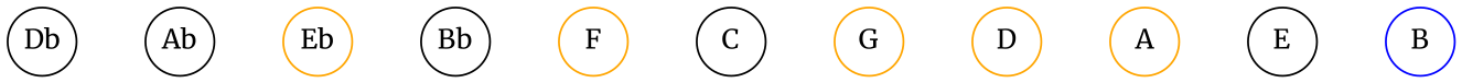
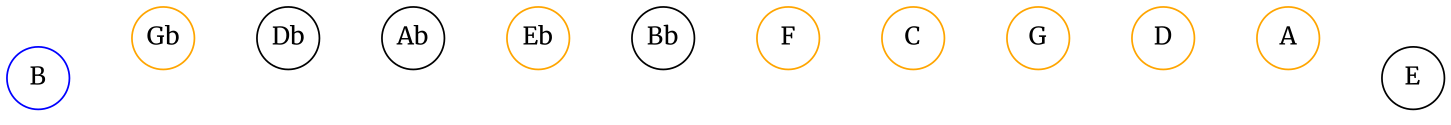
  graph {
    fontname=Merriweather
    mindist=.1
    rankdir=LR
    node [color=orange fontname=Merriweather margin=0 shape=circle]
    edge [fontname=Merriweather style=invis]
    B [color=blue]
    E [color=""]
+   Gb
    Db [color=""]
    Ab [color=black]
    Eb
    Bb [color=black]
    F
-   C [color=""]
+   C
    G
    D
    A
    subgraph sub_1 {
      B
      E
+     Gb
      Db
      Ab
      Eb
      Bb
      F
      C
      G
      D
      A
    }
+   B -- Gb
    E -- B
+   Gb -- Db
    Db -- Ab
    Ab -- Eb
    Eb -- Bb
    Bb -- F
    F -- C
    C -- G
    G -- D
    D -- A
    A -- E
  }
